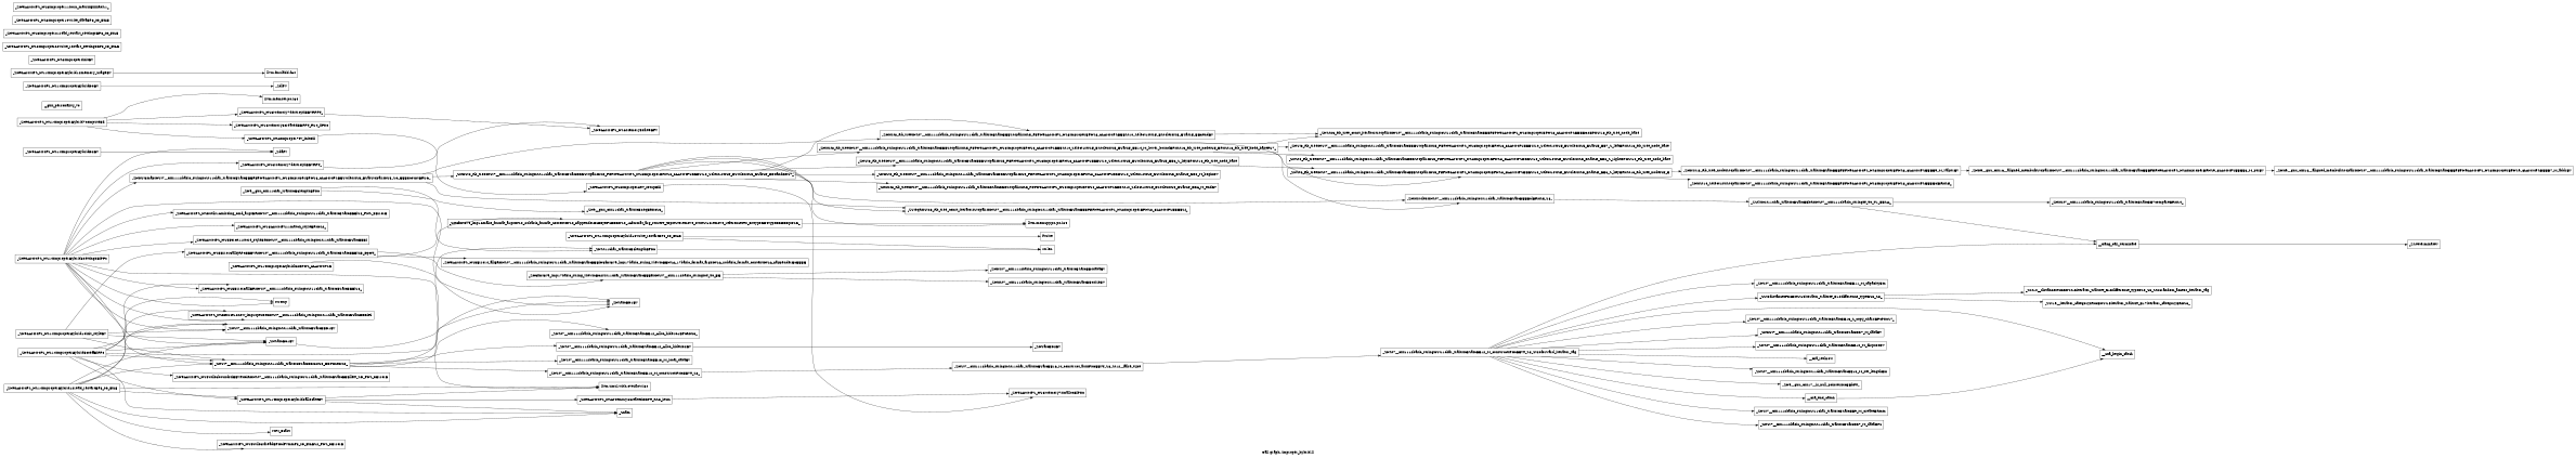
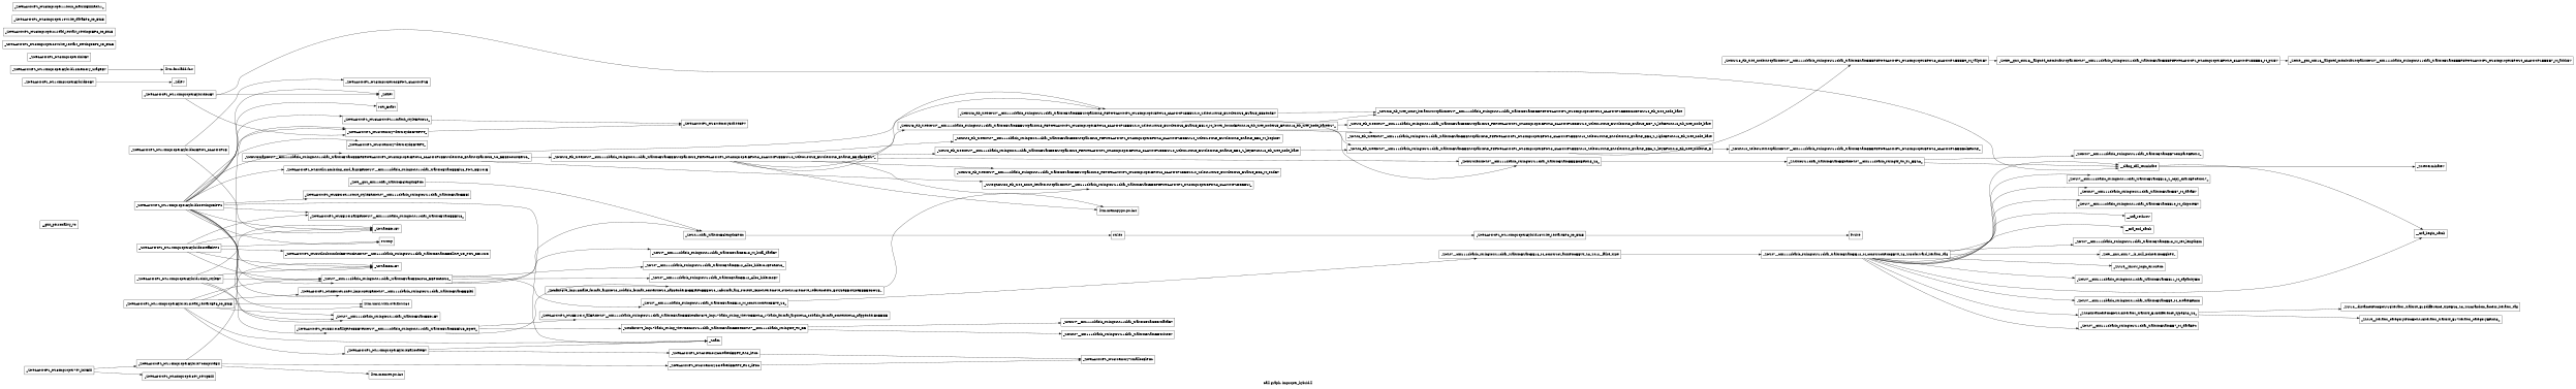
  digraph {
    label="Call graph: improper_hybrid.ll"
    rankdir=LR
    node [shape=record]
    n1 [label="{_ZN9LAMMPS_NS14ImproperHybridC2EPNS_6LAMMPSE}"]
+   n2 [label="{_ZN9LAMMPS_NS8ImproperC2EPNS_6LAMMPSE}"]
    n3 [label="{_ZNSaIcED1Ev}"]
    n4 [label="{_ZN9LAMMPS_NS14ImproperHybridD2Ev}"]
    n5 [label="{_ZdaPv}"]
    n6 [label="{__clang_call_terminate}"]
    n7 [label="{_ZN9LAMMPS_NS6Memory7destroyIiEEvRPPT_}"]
    n8 [label="{__cxa_begin_catch}"]
    n9 [label="{_ZSt9terminatev}"]
    n10 [label="{_ZN9LAMMPS_NS6Memory7destroyIiEEvRPT_}"]
    n11 [label="{_ZN9LAMMPS_NS6Memory5sfreeEPv}"]
    n12 [label="{__gxx_personality_v0}"]
    n13 [label="{_ZN9LAMMPS_NS14ImproperHybridD0Ev}"]
    n14 [label="{_ZdlPv}"]
    n15 [label="{_ZN9LAMMPS_NS14ImproperHybrid7computeEii}"]
    n16 [label="{_ZN9LAMMPS_NS6Memory6createIiEEPPT_RS4_iiPKc}"]
    n17 [label="{_ZN9LAMMPS_NS8Improper7ev_initEiii}"]
    n18 [label="{llvm.memset.p0.i64}"]
    n19 [label="{_ZN9LAMMPS_NS6Memory7smallocElPKc}"]
    n20 [label="{_ZN9LAMMPS_NS8Improper8ev_setupEiii}"]
    n21 [label="{_ZN9LAMMPS_NS14ImproperHybrid8allocateEv}"]
    n22 [label="{_ZN9LAMMPS_NS6Memory6createIiEEPT_RS3_iPKc}"]
    n23 [label="{_Znam}"]
    n24 [label="{llvm.umul.with.overflow.i64}"]
    n25 [label="{_ZN9LAMMPS_NS14ImproperHybrid8settingsEiPPc}"]
    n26 [label="{_ZNSaIcEC1Ev}"]
    n27 [label="{_ZNSt7__cxx1112basic_stringIcSt11char_traitsIcESaIcEEC2IS3_EEPKcRKS3_}"]
    n28 [label="{_ZN9LAMMPS_NS5utils16missing_cmd_argsERKNSt7__cxx1112basic_stringIcSt11char_traitsIcESaIcEEEiS8_PNS_5ErrorE}"]
    n29 [label="{_ZNSt7__cxx1112basic_stringIcSt11char_traitsIcESaIcEED1Ev}"]
    n30 [label="{_ZN9LAMMPS_NS6LAMMPS11match_styleEPKcS2_}"]
    n31 [label="{_ZNKSt3mapINSt7__cxx1112basic_stringIcSt11char_traitsIcESaIcEEEPFPN9LAMMPS_NS8ImproperEPNS6_6LAMMPSEESt4lessIS5_ESaISt4pairIKS5_SC_EEE5countERSG_}"]
    n32 [label="{_ZN9LAMMPS_NS5Force11store_styleERKNSt7__cxx1112basic_stringIcSt11char_traitsIcESaIcEEEi}"]
    n33 [label="{_ZN9LAMMPS_NS5Force12new_improperERKNSt7__cxx1112basic_stringIcSt11char_traitsIcESaIcEEEiRi}"]
    n34 [label="{_ZN9LAMMPS_NS5Error3allERKNSt7__cxx1112basic_stringIcSt11char_traitsIcESaIcEEEiS8_}"]
    n35 [label="{strcmp}"]
    n36 [label="{_ZNSt7__cxx1112basic_stringIcSt11char_traitsIcESaIcEE13_M_local_dataEv}"]
    n37 [label="{_ZNSt7__cxx1112basic_stringIcSt11char_traitsIcESaIcEE12_Alloc_hiderC1EPcRKS3_}"]
    n38 [label="{_ZNSt11char_traitsIcE6lengthEPKc}"]
    n39 [label="{_ZNSt7__cxx1112basic_stringIcSt11char_traitsIcESaIcEE12_M_constructIPKcEEvT_S8_}"]
    n40 [label="{_ZNSt7__cxx1112basic_stringIcSt11char_traitsIcESaIcEE12_Alloc_hiderD2Ev}"]
    n41 [label="{_ZSteqRKSt23_Rb_tree_const_iteratorISt4pairIKNSt7__cxx1112basic_stringIcSt11char_traitsIcESaIcEEEPFPN9LAMMPS_NS8ImproperEPNS8_6LAMMPSEEEESI_}"]
    n42 [label="{_ZNKSt8_Rb_treeINSt7__cxx1112basic_stringIcSt11char_traitsIcESaIcEEESt4pairIKS5_PFPN9LAMMPS_NS8ImproperEPNS8_6LAMMPSEEESt10_Select1stISF_ESt4lessIS5_ESaISF_EE4findERS7_}"]
    n43 [label="{_ZNKSt8_Rb_treeINSt7__cxx1112basic_stringIcSt11char_traitsIcESaIcEEESt4pairIKS5_PFPN9LAMMPS_NS8ImproperEPNS8_6LAMMPSEEESt10_Select1stISF_ESt4lessIS5_ESaISF_EE3endEv}"]
    n44 [label="{strlen}"]
    n45 [label="{_ZNSt7__cxx1112basic_stringIcSt11char_traitsIcESaIcEE16_M_construct_auxIPKcEEvT_S8_St12__false_type}"]
-   n46 [label="{_ZNSaIcED2Ev}"]
    n47 [label="{_ZNKSt8_Rb_treeINSt7__cxx1112basic_stringIcSt11char_traitsIcESaIcEEESt4pairIKS5_PFPN9LAMMPS_NS8ImproperEPNS8_6LAMMPSEEESt10_Select1stISF_ESt4lessIS5_ESaISF_EE8_M_beginEv}"]
    n48 [label="{_ZNKSt8_Rb_treeINSt7__cxx1112basic_stringIcSt11char_traitsIcESaIcEEESt4pairIKS5_PFPN9LAMMPS_NS8ImproperEPNS8_6LAMMPSEEESt10_Select1stISF_ESt4lessIS5_ESaISF_EE6_M_endEv}"]
    n49 [label="{_ZNKSt8_Rb_treeINSt7__cxx1112basic_stringIcSt11char_traitsIcESaIcEEESt4pairIKS5_PFPN9LAMMPS_NS8ImproperEPNS8_6LAMMPSEEESt10_Select1stISF_ESt4lessIS5_ESaISF_EE14_M_lower_boundEPKSt13_Rb_tree_nodeISF_EPKSt18_Rb_tree_node_baseRS7_}"]
    n50 [label="{_ZNSt8_Rb_treeINSt7__cxx1112basic_stringIcSt11char_traitsIcESaIcEEESt4pairIKS5_PFPN9LAMMPS_NS8ImproperEPNS8_6LAMMPSEEESt10_Select1stISF_ESt4lessIS5_ESaISF_EE6_S_keyEPKSt18_Rb_tree_node_base}"]
    n51 [label="{_ZNKSt4lessINSt7__cxx1112basic_stringIcSt11char_traitsIcESaIcEEEEclERKS5_S8_}"]
    n52 [label="{llvm.memcpy.p0.p0.i64}"]
    n53 [label="{_ZNSt23_Rb_tree_const_iteratorISt4pairIKNSt7__cxx1112basic_stringIcSt11char_traitsIcESaIcEEEPFPN9LAMMPS_NS8ImproperEPNS8_6LAMMPSEEEEC2EPKSt18_Rb_tree_node_base}"]
    n54 [label="{_ZNSt7__cxx1112basic_stringIcSt11char_traitsIcESaIcEE13_S_copy_charsEPcPKcS7_}"]
    n55 [label="{_ZNKSt7__cxx1112basic_stringIcSt11char_traitsIcESaIcEE7_M_dataEv}"]
    n56 [label="{_ZNSt7__cxx1112basic_stringIcSt11char_traitsIcESaIcEE10_M_disposeEv}"]
    n57 [label="{__cxa_rethrow}"]
    n58 [label="{__cxa_end_catch}"]
    n59 [label="{_ZSt19__iterator_categoryIPKcENSt15iterator_traitsIT_E17iterator_categoryERKS3_}"]
    n60 [label="{_ZN9__gnu_cxx11char_traitsIcE6lengthEPKc}"]
-   n61 [label="{_ZN9__gnu_cxx11char_traitsIcE2eqERKcS3_}"]
    n62 [label="{_ZNSt8_Rb_treeINSt7__cxx1112basic_stringIcSt11char_traitsIcESaIcEEESt4pairIKS5_PFPN9LAMMPS_NS8ImproperEPNS8_6LAMMPSEEESt10_Select1stISF_ESt4lessIS5_ESaISF_EE6_S_keyEPKSt13_Rb_tree_nodeISF_E}"]
    n63 [label="{_ZNSt8_Rb_treeINSt7__cxx1112basic_stringIcSt11char_traitsIcESaIcEEESt4pairIKS5_PFPN9LAMMPS_NS8ImproperEPNS8_6LAMMPSEEESt10_Select1stISF_ESt4lessIS5_ESaISF_EE7_S_leftEPKSt18_Rb_tree_node_base}"]
    n64 [label="{_ZNSt8_Rb_treeINSt7__cxx1112basic_stringIcSt11char_traitsIcESaIcEEESt4pairIKS5_PFPN9LAMMPS_NS8ImproperEPNS8_6LAMMPSEEESt10_Select1stISF_ESt4lessIS5_ESaISF_EE8_S_rightEPKSt18_Rb_tree_node_base}"]
    n65 [label="{_ZStltIcSt11char_traitsIcESaIcEEbRKNSt7__cxx1112basic_stringIT_T0_T1_EESA_}"]
    n66 [label="{_ZNKSt13_Rb_tree_nodeISt4pairIKNSt7__cxx1112basic_stringIcSt11char_traitsIcESaIcEEEPFPN9LAMMPS_NS8ImproperEPNS8_6LAMMPSEEEE9_M_valptrEv}"]
    n67 [label="{_ZNKSt10_Select1stISt4pairIKNSt7__cxx1112basic_stringIcSt11char_traitsIcESaIcEEEPFPN9LAMMPS_NS8ImproperEPNS8_6LAMMPSEEEEclERKSF_}"]
    n68 [label="{_ZNKSt7__cxx1112basic_stringIcSt11char_traitsIcESaIcEE7compareERKS4_}"]
    n69 [label="{_ZNSt7__cxx1112basic_stringIcSt11char_traitsIcESaIcEE13_M_set_lengthEm}"]
    n70 [label="{_ZSt10__distanceIPKcENSt15iterator_traitsIT_E15difference_typeES3_S3_St26random_access_iterator_tag}"]
    n71 [label="{_ZNSt7__cxx1112basic_stringIcSt11char_traitsIcESaIcEE12_M_constructIPKcEEvT_S8_St20forward_iterator_tag}"]
    n72 [label="{_ZN9LAMMPS_NS14ImproperHybrid5coeffEiPPc}"]
    n73 [label="{_ZN9LAMMPS_NS5utils6boundsIiEEvPKciRKNSt7__cxx1112basic_stringIcSt11char_traitsIcESaIcEEEllRT_SD_PNS_5ErrorE}"]
    n74 [label="{_ZN9LAMMPS_NS14ImproperHybrid10init_styleEv}"]
    n75 [label="{_ZN9LAMMPS_NS5Error3allIJRPcEEEvRKNSt7__cxx1112basic_stringIcSt11char_traitsIcESaIcEEEiSB_DpOT_}"]
    n76 [label="{_ZN3fmt6v9_lmp17basic_string_viewIcEC2ISt11char_traitsIcESaIcEEERKNSt7__cxx1112basic_stringIcT_T0_EE}"]
    n77 [label="{_ZN3fmt6v9_lmp16make_format_argsINS0_20basic_format_contextINS0_8appenderEcEEJRPcEEENS0_16format_arg_storeIT_JDpNSt9remove_cvINSt16remove_referenceIT0_E4typeEE4typeEEEEDpOSB_}"]
    n78 [label="{_ZN9LAMMPS_NS5Error4_allERKNSt7__cxx1112basic_stringIcSt11char_traitsIcESaIcEEEiN3fmt6v9_lmp17basic_string_viewIcEENSA_17basic_format_argsINSA_20basic_format_contextINSA_8appenderEcEEEE}"]
    n79 [label="{_ZNKSt7__cxx1112basic_stringIcSt11char_traitsIcESaIcEE4dataEv}"]
    n80 [label="{_ZNKSt7__cxx1112basic_stringIcSt11char_traitsIcESaIcEE4sizeEv}"]
    n81 [label="{_ZN9LAMMPS_NS14ImproperHybrid13write_restartEP8_IO_FILE}"]
    n82 [label="{fwrite}"]
    n83 [label="{_ZN9LAMMPS_NS14ImproperHybrid12read_restartEP8_IO_FILE}"]
-   n84 [label="{_ZN9LAMMPS_NS5utils6sfreadEPKciPvmmP8_IO_FILES2_PNS_5ErrorE}"]
    n85 [label="{MPI_Bcast}"]
    n86 [label="{_ZN9LAMMPS_NS14ImproperHybrid12memory_usageEv}"]
    n87 [label="{llvm.fmuladd.f64}"]
    n88 [label="{_ZN9LAMMPS_NS8Improper4initEv}"]
    n89 [label="{_ZN9LAMMPS_NS8Improper22write_restart_settingsEP8_IO_FILE}"]
    n90 [label="{_ZN9LAMMPS_NS8Improper21read_restart_settingsEP8_IO_FILE}"]
    n91 [label="{_ZN9LAMMPS_NS8Improper10write_dataEP8_IO_FILE}"]
    n92 [label="{_ZN9LAMMPS_NS8Improper11born_matrixEiiiiiRdS1_}"]
    n93 [label="{_ZN9__gnu_cxx17__is_null_pointerIKcEEbPT_}"]
+   n94 [label="{_ZSt19__throw_logic_errorPKc}"]
    n95 [label="{_ZSt8distanceIPKcENSt15iterator_traitsIT_E15difference_typeES3_S3_}"]
    n96 [label="{_ZNSt7__cxx1112basic_stringIcSt11char_traitsIcESaIcEE9_M_createERmm}"]
    n97 [label="{_ZNSt7__cxx1112basic_stringIcSt11char_traitsIcESaIcEE7_M_dataEPc}"]
    n98 [label="{_ZNSt7__cxx1112basic_stringIcSt11char_traitsIcESaIcEE11_M_capacityEm}"]
    n99 [label="{_ZNK9__gnu_cxx16__aligned_membufISt4pairIKNSt7__cxx1112basic_stringIcSt11char_traitsIcESaIcEEEPFPN9LAMMPS_NS8ImproperEPNS9_6LAMMPSEEEE6_M_ptrEv}"]
    n100 [label="{_ZNK9__gnu_cxx16__aligned_membufISt4pairIKNSt7__cxx1112basic_stringIcSt11char_traitsIcESaIcEEEPFPN9LAMMPS_NS8ImproperEPNS9_6LAMMPSEEEE7_M_addrEv}"]
+   n1 -> n2
    n1 -> n3
    n4 -> n5
-   n58 -> n8
+   n4 -> n6
+   n4 -> n7
+   n6 -> n8
    n6 -> n9
    n7 -> n11
-   n10 -> n11
+   n30 -> n11
    n13 -> n14
    n15 -> n7
    n15 -> n16
-   n15 -> n17
+   n17 -> n15
    n15 -> n18
-   n20 -> n19
+   n16 -> n19
    n17 -> n20
    n21 -> n22
    n21 -> n23
-   n21 -> n24
    n22 -> n19
    n25 -> n3
    n25 -> n5
+   n25 -> n7
    n25 -> n10
-   n72 -> n23
+   n25 -> n23
    n25 -> n24
    n25 -> n26
    n25 -> n27
    n25 -> n28
    n25 -> n29
    n25 -> n30
    n25 -> n31
    n25 -> n32
    n25 -> n33
    n25 -> n34
    n25 -> n35
    n27 -> n36
    n27 -> n37
    n27 -> n38
    n27 -> n39
    n27 -> n40
    n31 -> n41
    n31 -> n42
    n31 -> n43
    n38 -> n44
    n39 -> n45
-   n40 -> n46
    n42 -> n41
    n42 -> n43
    n42 -> n47
    n42 -> n48
    n42 -> n49
    n42 -> n50
    n42 -> n51
    n42 -> n52
    n43 -> n53
    n45 -> n71
    n49 -> n51
    n49 -> n53
    n49 -> n62
    n49 -> n63
    n49 -> n64
    n50 -> n62
    n51 -> n65
    n60 -> n38
-   n60 -> n61
    n62 -> n66
    n62 -> n67
    n65 -> n6
    n65 -> n68
    n66 -> n99
    n71 -> n6
    n71 -> n8
    n71 -> n54
    n71 -> n55
    n71 -> n56
    n71 -> n57
    n71 -> n58
    n71 -> n69
    n71 -> n93
+   n71 -> n94
    n71 -> n95
    n71 -> n96
    n71 -> n97
    n71 -> n98
    n72 -> n3
-   n72 -> n21
    n72 -> n26
    n72 -> n27
-   n72 -> n29
    n72 -> n34
    n72 -> n35
    n72 -> n73
-   n26 -> n3
+   n74 -> n3
    n74 -> n26
    n74 -> n27
    n74 -> n29
    n74 -> n75
    n75 -> n76
    n75 -> n77
    n75 -> n78
    n76 -> n79
    n76 -> n80
    n77 -> n52
-   n81 -> n44
+   n44 -> n81
    n81 -> n82
    n83 -> n21
    n83 -> n23
    n83 -> n24
    n83 -> n26
    n83 -> n27
    n83 -> n29
    n83 -> n33
-   n83 -> n84
-   n83 -> n85
+   n25 -> n85
    n86 -> n87
    n95 -> n59
    n95 -> n70
    n99 -> n100
  }
